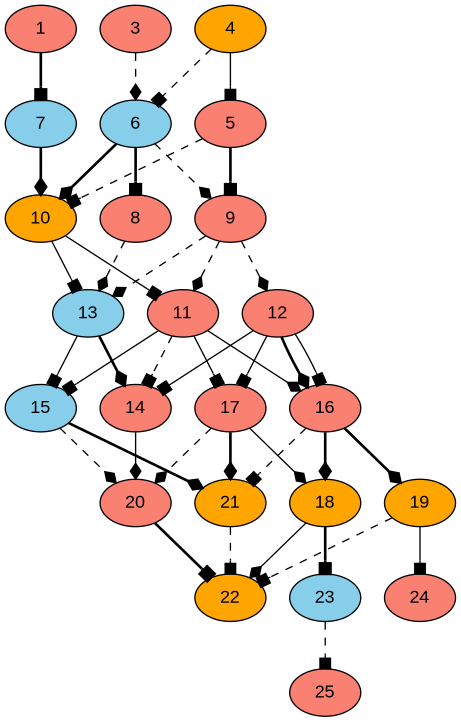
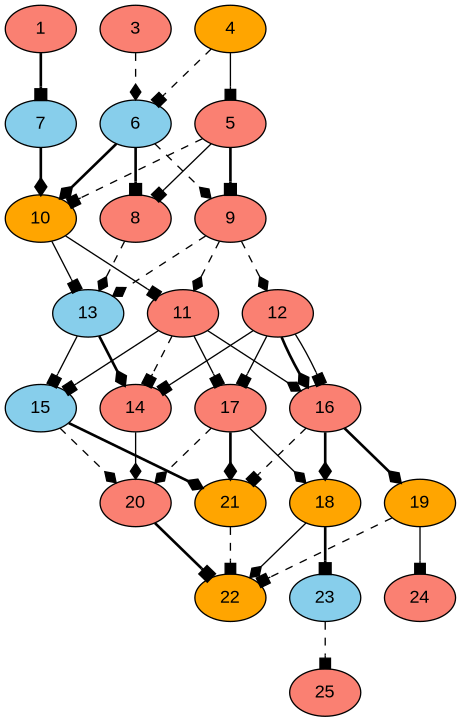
  digraph {
    fontname="Liberation Sans"
    node [alpha=0.03 fillcolor=salmon fontname="Liberation Sans" style=filled]
    edge [arrowhead=box fontname="Liberation Sans" style=solid]
    1 [alpha=0.17 expect_size=35478528]
    7 [expect_size=6770688 fillcolor=skyblue]
    10 [alpha=0.10 expect_size=44422144 fillcolor=orange]
    13 [expect_size=49302528 fillcolor=skyblue]
    11 [alpha=0.11 expect_size=7215104]
    6 [alpha=0.17 expect_size=36990976 fillcolor=skyblue]
    8 [alpha=0.01 expect_size=5822464]
    9 [expect_size=13341696]
    12 [alpha=0.19 expect_size=46532608]
    3 [alpha=0.20 expect_size=5656576]
    4 [alpha=0.09 expect_size=20273152 fillcolor=orange]
    5 [alpha=0.18 expect_size=32200704]
    14 [alpha=0.13 expect_size=48431104]
    15 [alpha=0.11 expect_size=21431296 fillcolor=skyblue]
    16 [alpha=0.01 expect_size=17716224]
    17 [expect_size=9880576]
    20 [alpha=0.08 expect_size=26467328]
    21 [alpha=0.19 expect_size=50217984 fillcolor=orange]
    18 [alpha=0.06 expect_size=16969728 fillcolor=orange]
    19 [alpha=0.10 expect_size=19402752 fillcolor=orange]
    22 [expect_size=27963392 fillcolor=orange]
    23 [alpha=0.07 expect_size=25538560 fillcolor=skyblue]
    24 [alpha=0.18 expect_size=32361472]
    25 [alpha=0.00 expect_size=16465920]
    1 -> 7 [style=bold]
    7 -> 10 [arrowhead=diamond style=bold]
    10 -> 13
    10 -> 11
    13 -> 14 [arrowhead=diamond style=bold]
    13 -> 15
    11 -> 14 [style=dashed]
    11 -> 15
    11 -> 16 [arrowhead=diamond]
    11 -> 17
    6 -> 10 [arrowhead=diamond style=bold]
    6 -> 8 [style=bold]
    6 -> 9 [arrowhead=diamond style=dashed]
    8 -> 13 [arrowhead=diamond style=dashed]
    9 -> 13 [arrowhead=diamond style=dashed]
    9 -> 11 [arrowhead=diamond style=dashed]
    9 -> 12 [arrowhead=diamond style=dashed]
    12 -> 14
    12 -> 16 [arrowhead=diamond style=bold]
    12 -> 16
    12 -> 17
    3 -> 6 [arrowhead=diamond style=dashed]
    4 -> 6 [style=dashed]
    4 -> 5
    5 -> 10 [style=dashed]
+   5 -> 8
    5 -> 9 [style=bold]
    14 -> 20 [arrowhead=diamond]
    15 -> 20 [arrowhead=diamond style=dashed]
    15 -> 21 [arrowhead=diamond style=bold]
    16 -> 21 [style=dashed]
    16 -> 18 [arrowhead=diamond style=bold]
    16 -> 19 [arrowhead=diamond style=bold]
    17 -> 20 [arrowhead=diamond style=dashed]
    17 -> 21 [arrowhead=diamond style=bold]
    17 -> 18 [arrowhead=diamond]
    20 -> 22 [style=bold]
    21 -> 22 [style=dashed]
    18 -> 22 [arrowhead=diamond]
    18 -> 23 [style=bold]
    19 -> 22 [style=dashed]
    19 -> 24
    23 -> 25 [style=dashed]
  }
